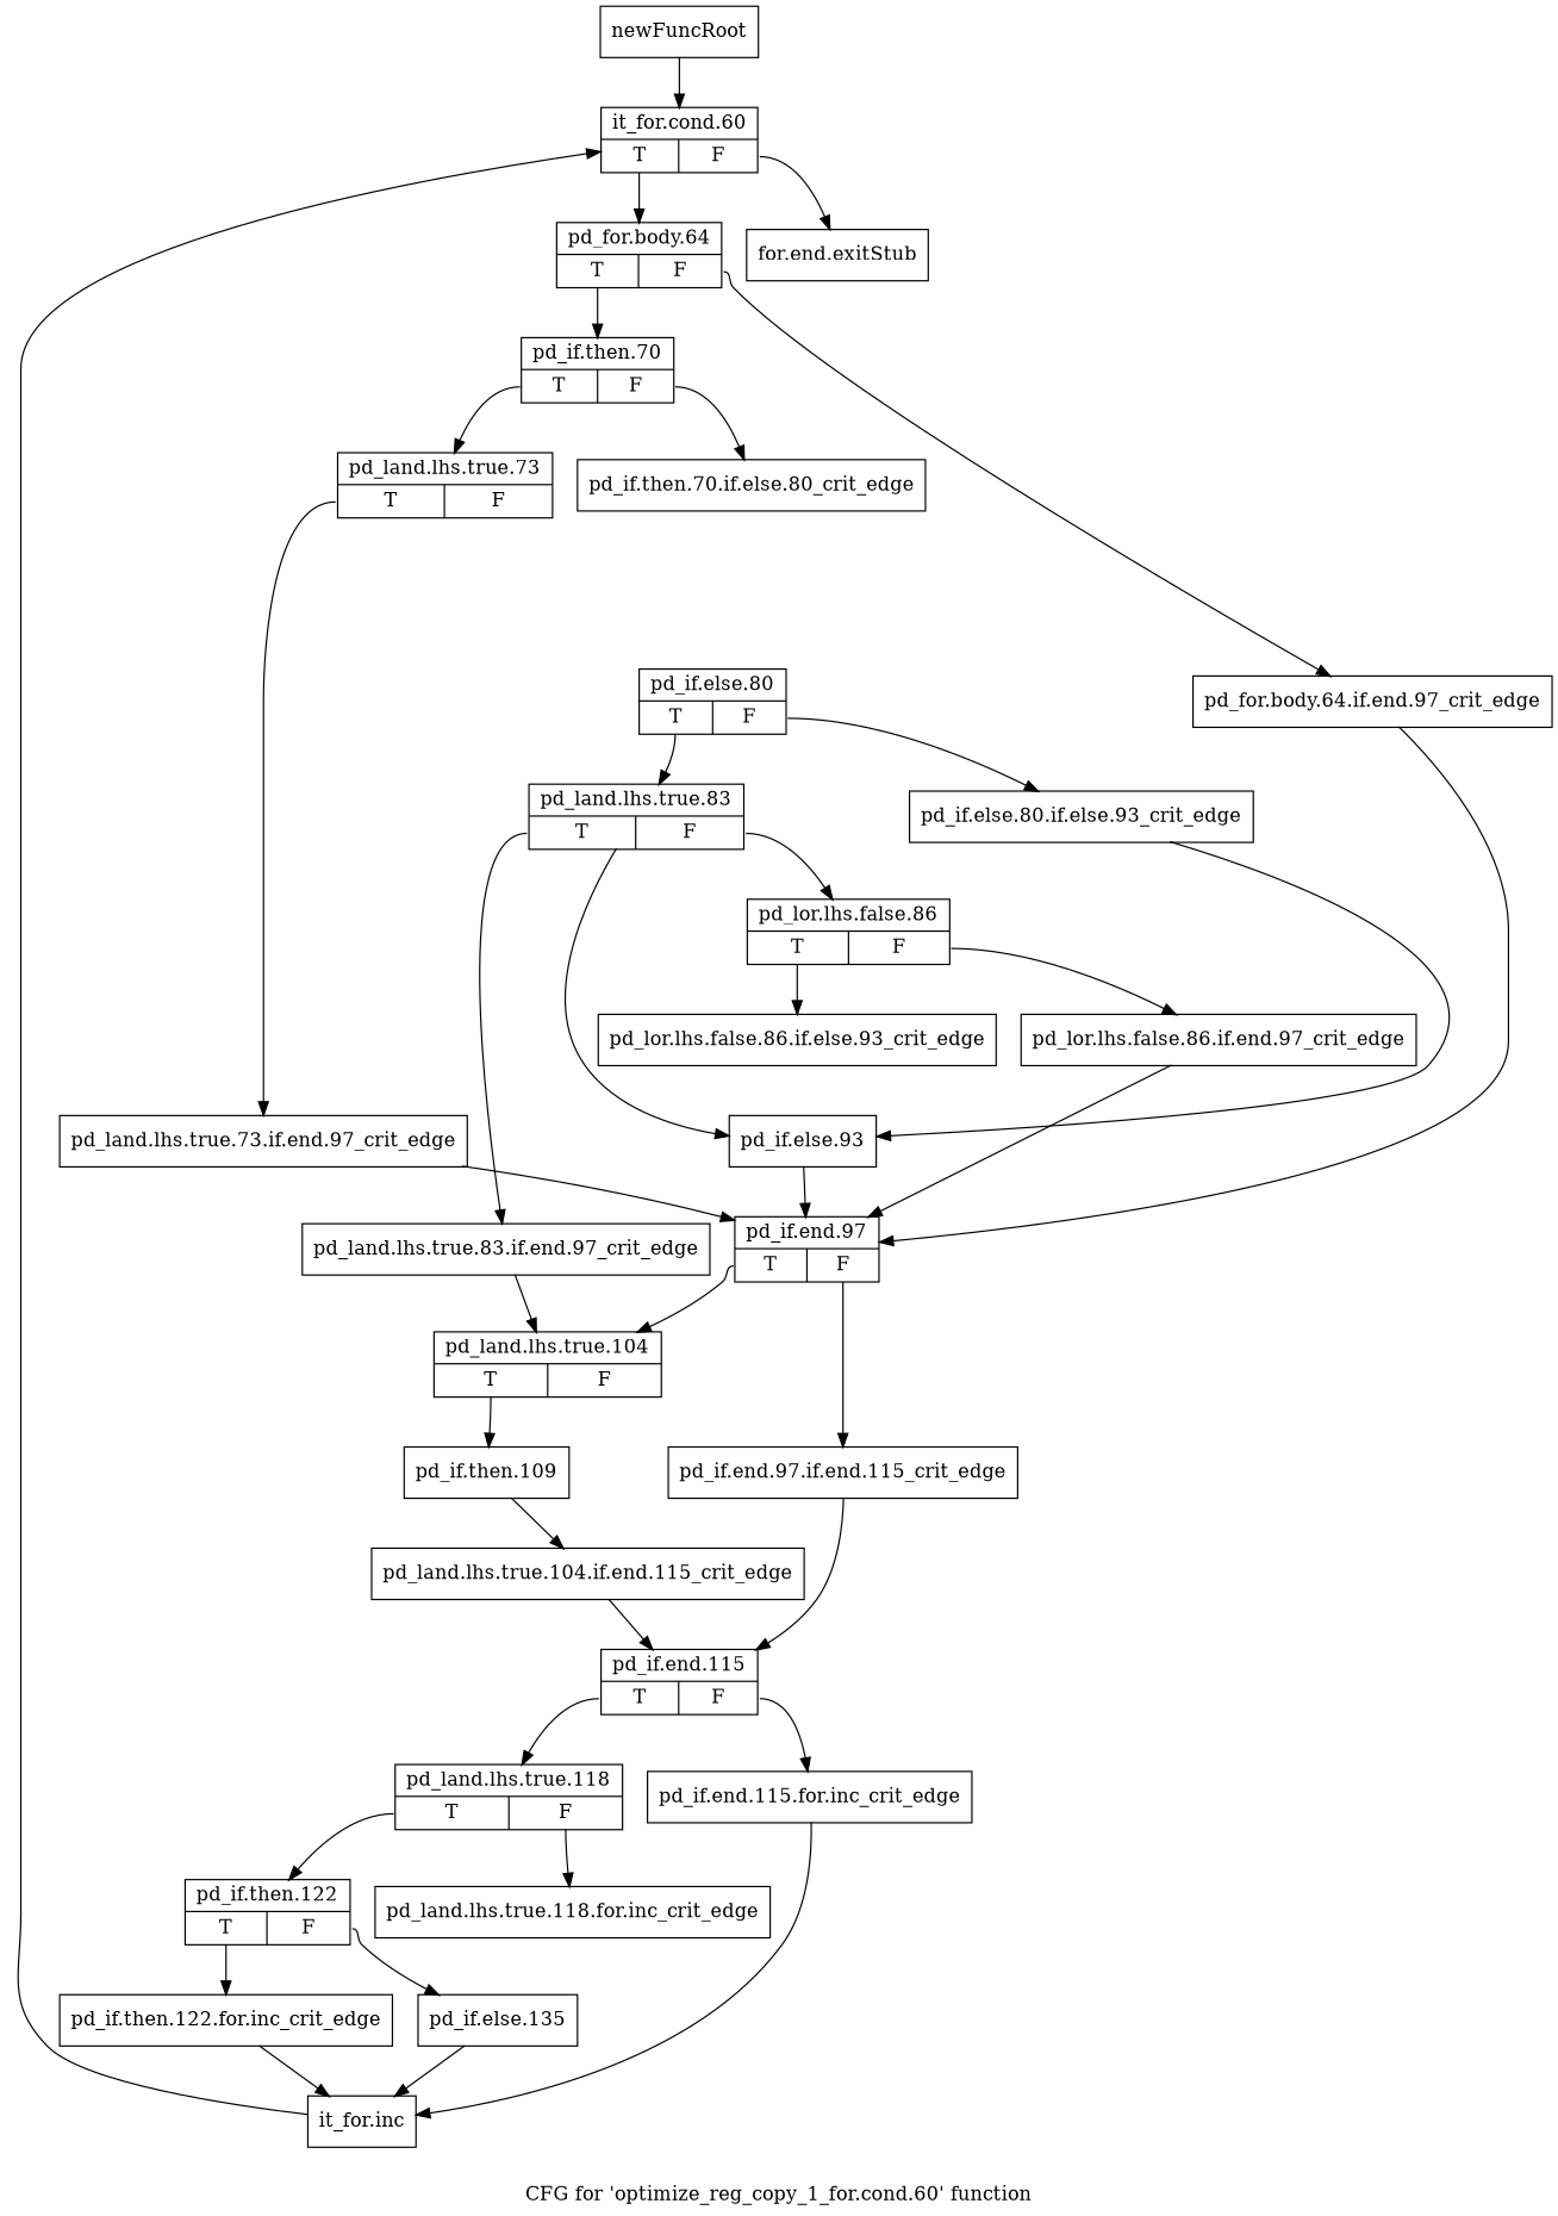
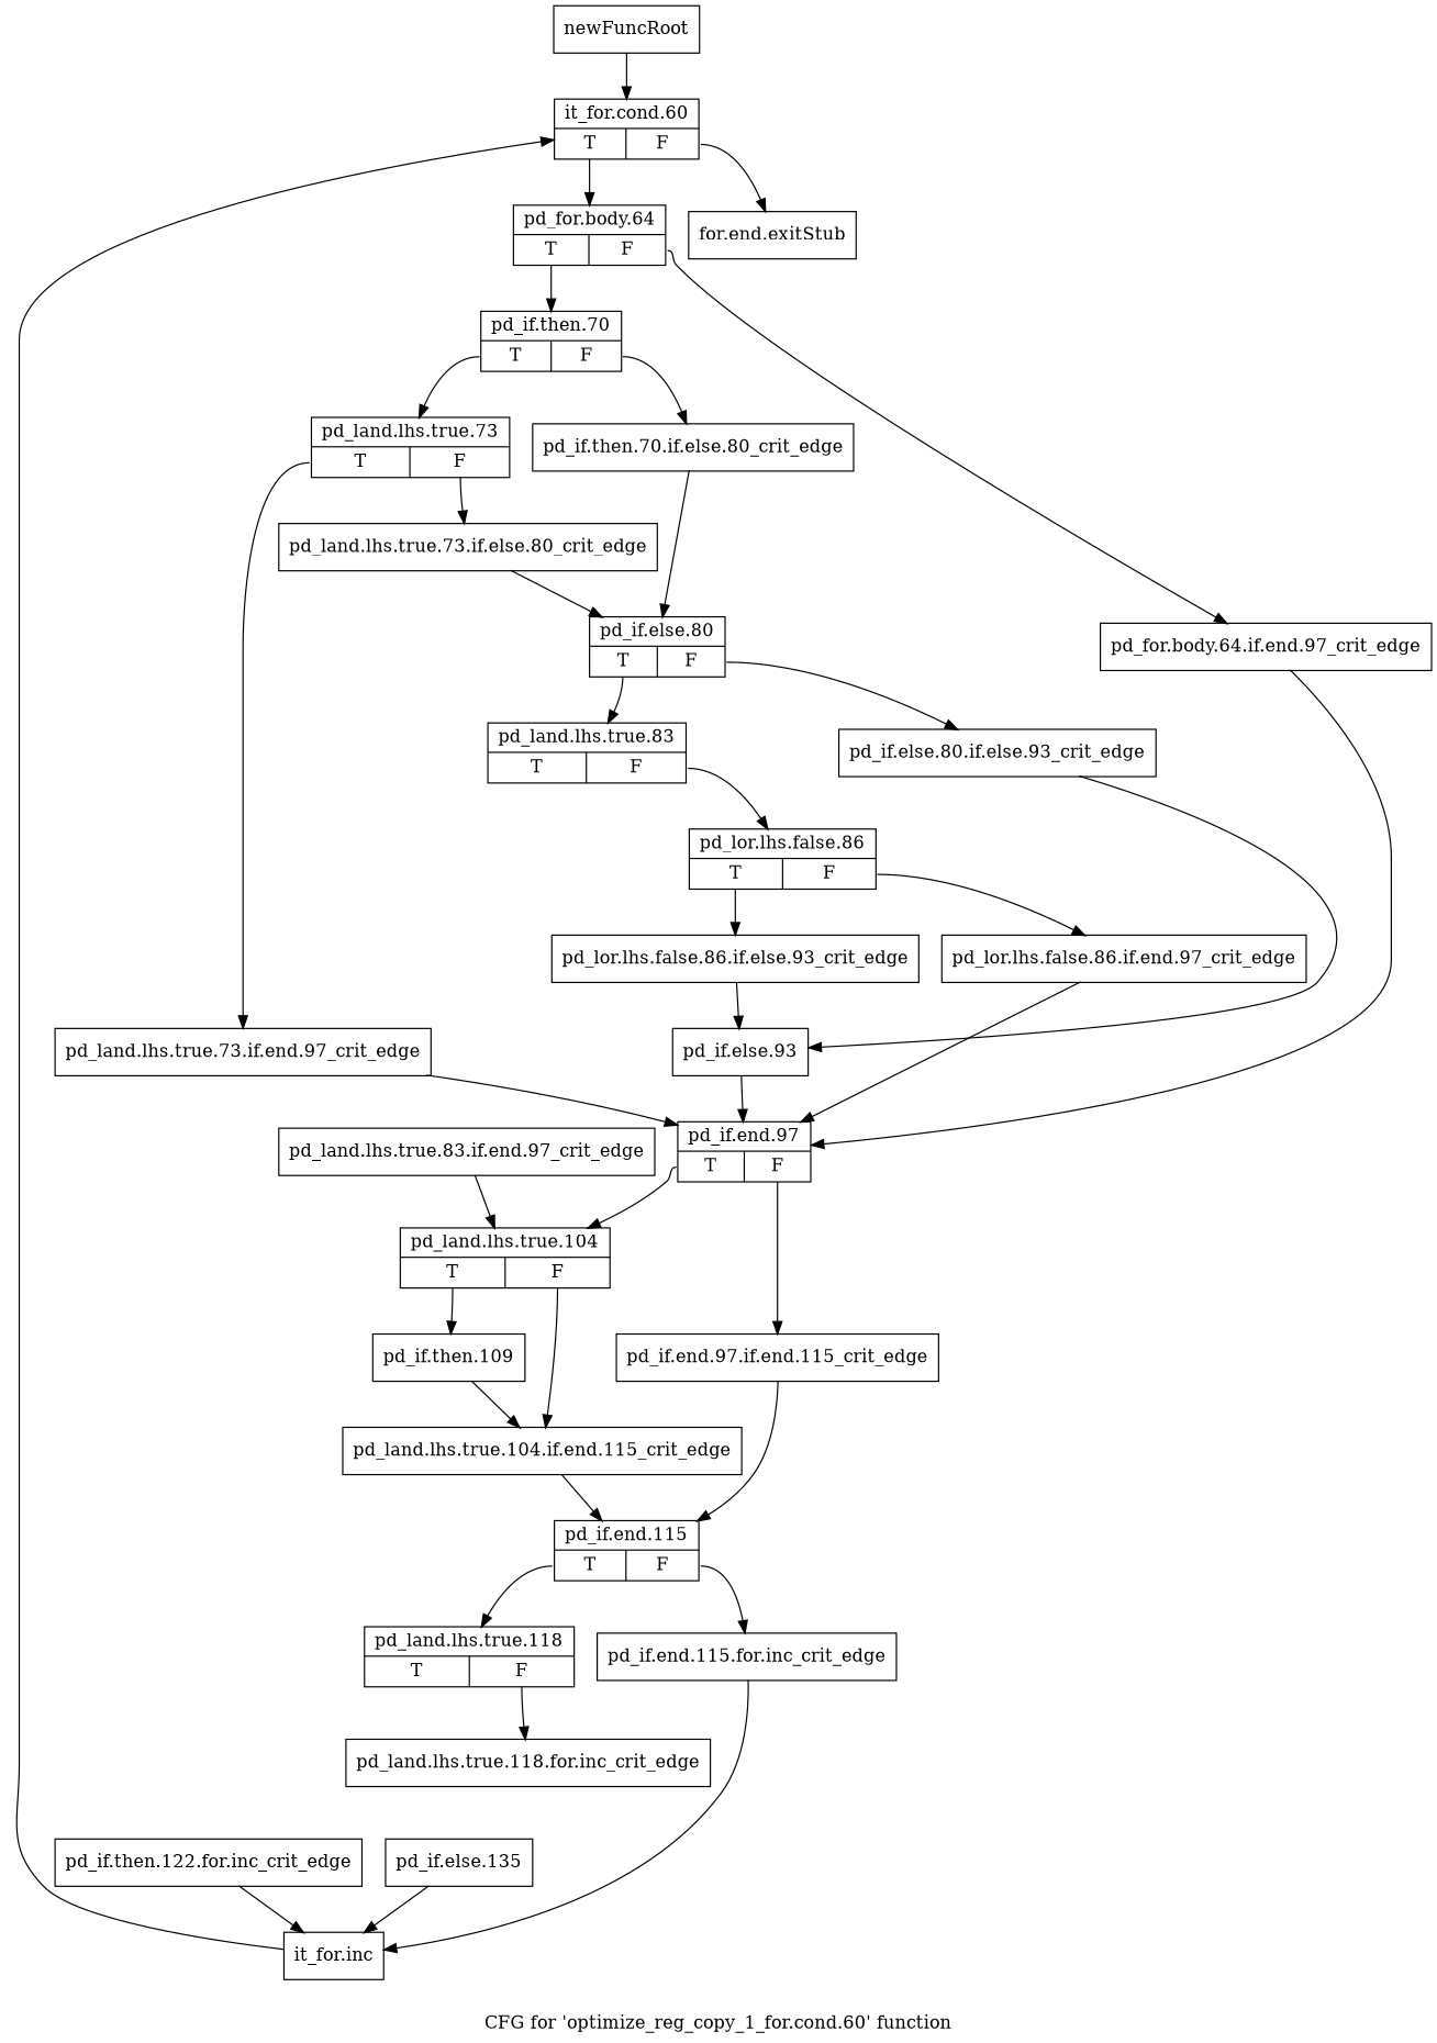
  digraph {
    label="CFG for 'optimize_reg_copy_1_for.cond.60' function"
    node [shape=record]
    n1 [label="{newFuncRoot}"]
    n2 [label="{it_for.cond.60|{<s0>T|<s1>F}}"]
    n3 [label="{for.end.exitStub}"]
    n4 [label="{pd_for.body.64|{<s0>T|<s1>F}}"]
    n5 [label="{pd_if.then.70|{<s0>T|<s1>F}}"]
    n6 [label="{pd_for.body.64.if.end.97_crit_edge}"]
    n7 [label="{pd_land.lhs.true.73|{<s0>T|<s1>F}}"]
    n8 [label="{pd_if.then.70.if.else.80_crit_edge}"]
    n9 [label="{pd_if.end.97|{<s0>T|<s1>F}}"]
    n10 [label="{pd_land.lhs.true.73.if.end.97_crit_edge}"]
+   n11 [label="{pd_land.lhs.true.73.if.else.80_crit_edge}"]
    n12 [label="{pd_if.else.80|{<s0>T|<s1>F}}"]
    n13 [label="{pd_land.lhs.true.104|{<s0>T|<s1>F}}"]
    n14 [label="{pd_if.end.97.if.end.115_crit_edge}"]
    n15 [label="{pd_if.then.109}"]
    n16 [label="{pd_land.lhs.true.104.if.end.115_crit_edge}"]
    n17 [label="{pd_if.end.115|{<s0>T|<s1>F}}"]
    n18 [label="{pd_land.lhs.true.83|{<s0>T|<s1>F}}"]
    n19 [label="{pd_if.else.80.if.else.93_crit_edge}"]
    n20 [label="{pd_land.lhs.true.83.if.end.97_crit_edge}"]
    n21 [label="{pd_lor.lhs.false.86|{<s0>T|<s1>F}}"]
    n22 [label="{pd_if.else.93}"]
    n23 [label="{pd_lor.lhs.false.86.if.else.93_crit_edge}"]
    n24 [label="{pd_lor.lhs.false.86.if.end.97_crit_edge}"]
    n25 [label="{pd_land.lhs.true.118|{<s0>T|<s1>F}}"]
    n26 [label="{pd_if.end.115.for.inc_crit_edge}"]
-   n27 [label="{pd_if.then.122|{<s0>T|<s1>F}}"]
    n28 [label="{pd_land.lhs.true.118.for.inc_crit_edge}"]
    n29 [label="{it_for.inc}"]
    n30 [label="{pd_if.then.122.for.inc_crit_edge}"]
    n31 [label="{pd_if.else.135}"]
    n1 -> n2
    n2 -> n3 [tailport=s1]
    n2 -> n4 [tailport=s0]
    n4 -> n5 [tailport=s0]
    n4 -> n6 [tailport=s1]
    n5 -> n7 [tailport=s0]
    n5 -> n8 [tailport=s1]
    n6 -> n9
    n7 -> n10 [tailport=s0]
+   n7 -> n11 [tailport=s1]
+   n8 -> n12
    n9 -> n13 [tailport=s0]
    n9 -> n14 [tailport=s1]
    n10 -> n9
+   n11 -> n12
    n12 -> n18 [tailport=s0]
    n12 -> n19 [tailport=s1]
    n13 -> n15 [tailport=s0]
+   n13 -> n16 [tailport=s1]
    n14 -> n17
    n15 -> n16
    n16 -> n17
    n17 -> n25 [tailport=s0]
    n17 -> n26 [tailport=s1]
-   n18 -> n20 [tailport=s0]
    n18 -> n21 [tailport=s1]
    n19 -> n22
    n20 -> n13
    n21 -> n23 [tailport=s0]
    n21 -> n24 [tailport=s1]
    n22 -> n9
-   n18 -> n22
+   n23 -> n22
    n24 -> n9
-   n25 -> n27 [tailport=s0]
    n25 -> n28 [tailport=s1]
    n26 -> n29
-   n27 -> n30 [tailport=s0]
-   n27 -> n31 [tailport=s1]
    n29 -> n2
    n30 -> n29
    n31 -> n29
  }
